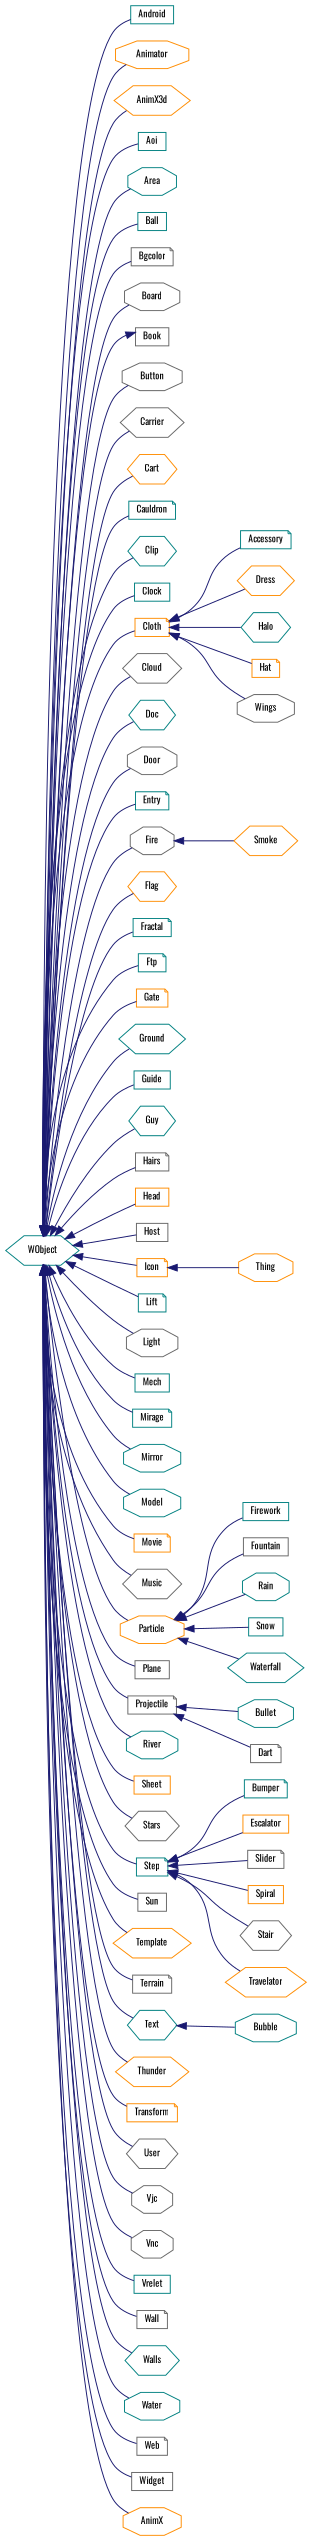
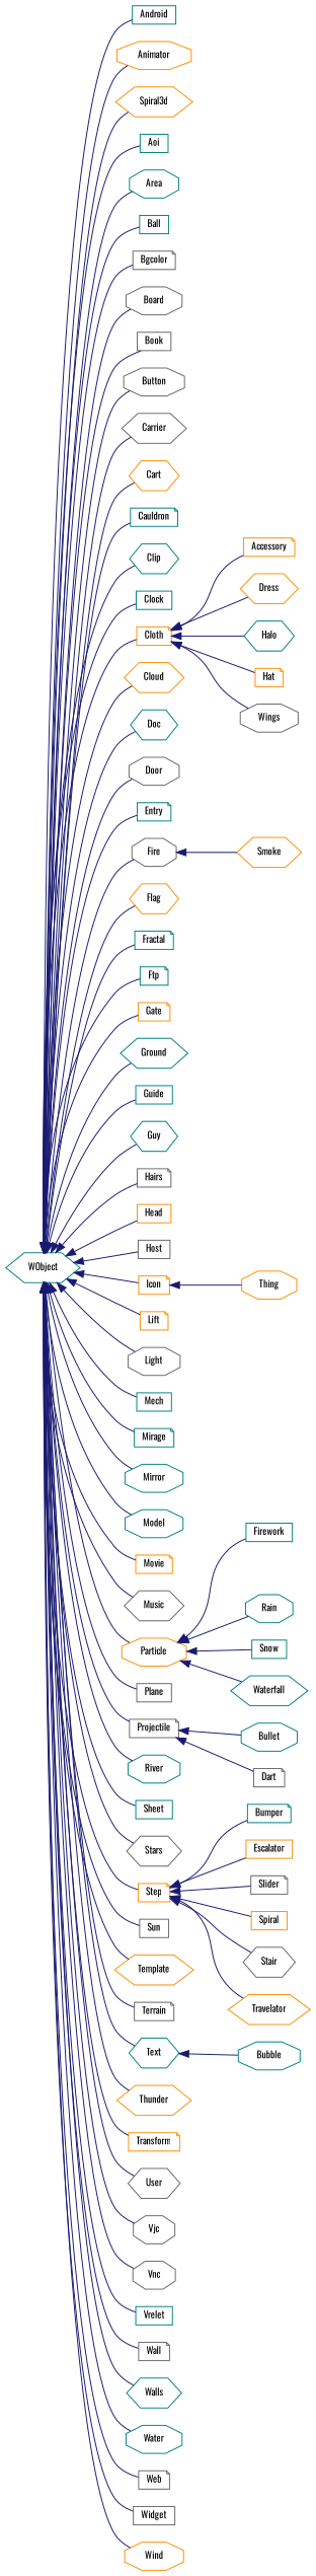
  digraph {
    fontname=Oswald
    rankdir=LR
    node [color=teal fontname=Oswald fontsize=10 shape=hexagon]
    edge [color=midnightblue dir=back fontname=Oswald fontsize=10 labelfontname=FreeSans labelfontsize=10 style=solid]
    n1 [height=0.2 label=WObject width=0.4]
    n2 [height=0.2 label=Android shape=box width=0.4]
    n3 [color=darkorange height=0.2 label=Animator shape=octagon width=0.4]
-   n4 [color=darkorange height=0.2 label=AnimX3d width=0.4]
+   n4 [color=darkorange height=0.2 label=Spiral3d width=0.4]
    n5 [height=0.2 label=Aoi shape=box width=0.4]
    n6 [height=0.2 label=Area shape=octagon width=0.4]
    n7 [height=0.2 label=Ball shape=box width=0.4]
    n8 [color=gray40 height=0.2 label=Bgcolor shape=note width=0.4]
    n9 [color=gray40 height=0.2 label=Board shape=octagon width=0.4]
    n10 [color=gray40 height=0.2 label=Book shape=box width=0.4]
    n11 [color=gray40 height=0.2 label=Button shape=octagon width=0.4]
    n12 [color=gray40 height=0.2 label=Carrier width=0.4]
    n13 [color=darkorange height=0.2 label=Cart width=0.4]
    n14 [height=0.2 label=Cauldron shape=note width=0.4]
    n15 [height=0.2 label=Clip width=0.4]
    n16 [height=0.2 label=Clock shape=box width=0.4]
    n17 [color=darkorange height=0.2 label=Cloth shape=note width=0.4]
-   n18 [color=gray40 height=0.2 label=Cloud width=0.4]
+   n18 [color=darkorange height=0.2 label=Cloud width=0.4]
    n19 [height=0.2 label=Doc width=0.4]
    n20 [color=gray40 height=0.2 label=Door shape=octagon width=0.4]
    n21 [height=0.2 label=Entry shape=note width=0.4]
    n22 [color=gray40 height=0.2 label=Fire shape=octagon width=0.4]
    n23 [color=darkorange height=0.2 label=Flag width=0.4]
    n24 [height=0.2 label=Fractal shape=note width=0.4]
    n25 [height=0.2 label=Ftp shape=note width=0.4]
    n26 [color=darkorange height=0.2 label=Gate shape=note width=0.4]
    n27 [height=0.2 label=Ground width=0.4]
    n28 [height=0.2 label=Guide shape=box width=0.4]
    n29 [height=0.2 label=Guy width=0.4]
    n30 [color=gray40 height=0.2 label=Hairs shape=note width=0.4]
    n31 [color=darkorange height=0.2 label=Head shape=box width=0.4]
    n32 [color=gray40 height=0.2 label=Host shape=box width=0.4]
    n33 [color=darkorange height=0.2 label=Icon shape=note width=0.4]
-   n34 [height=0.2 label=Lift shape=note width=0.4]
+   n34 [color=darkorange height=0.2 label=Lift shape=note width=0.4]
    n35 [color=gray40 height=0.2 label=Light shape=octagon width=0.4]
    n36 [height=0.2 label=Mech shape=box width=0.4]
    n37 [height=0.2 label=Mirage shape=note width=0.4]
    n38 [height=0.2 label=Mirror shape=octagon width=0.4]
    n39 [height=0.2 label=Model shape=octagon width=0.4]
    n40 [color=darkorange height=0.2 label=Movie shape=note width=0.4]
    n41 [color=gray40 height=0.2 label=Music width=0.4]
    n42 [color=darkorange height=0.2 label=Particle shape=octagon width=0.4]
    n43 [color=gray40 height=0.2 label=Plane shape=box width=0.4]
    n44 [color=gray40 height=0.2 label=Projectile shape=note width=0.4]
    n45 [height=0.2 label=River shape=octagon width=0.4]
-   n46 [color=darkorange height=0.2 label=Sheet shape=box width=0.4]
+   n46 [height=0.2 label=Sheet shape=box width=0.4]
    n47 [color=gray40 height=0.2 label=Stars width=0.4]
-   n48 [height=0.2 label=Step shape=note width=0.4]
+   n48 [color=darkorange height=0.2 label=Step shape=note width=0.4]
    n49 [color=gray40 height=0.2 label=Sun shape=box width=0.4]
    n50 [color=darkorange height=0.2 label=Template width=0.4]
    n51 [color=gray40 height=0.2 label=Terrain shape=note width=0.4]
    n52 [height=0.2 label=Text width=0.4]
    n53 [color=darkorange height=0.2 label=Thunder width=0.4]
    n54 [color=darkorange height=0.2 label=Transform shape=note width=0.4]
    n55 [color=gray40 height=0.2 label=User width=0.4]
    n56 [color=gray40 height=0.2 label=Vjc shape=octagon width=0.4]
    n57 [color=gray40 height=0.2 label=Vnc shape=octagon width=0.4]
    n58 [height=0.2 label=Vrelet shape=box width=0.4]
    n59 [color=gray40 height=0.2 label=Wall shape=note width=0.4]
    n60 [height=0.2 label=Walls width=0.4]
    n61 [height=0.2 label=Water shape=octagon width=0.4]
    n62 [color=gray40 height=0.2 label=Web shape=note width=0.4]
    n63 [color=gray40 height=0.2 label=Widget shape=box width=0.4]
-   n64 [color=darkorange height=0.2 label=AnimX shape=octagon width=0.4]
-   n65 [height=0.2 label=Accessory shape=note width=0.4]
+   n64 [color=darkorange height=0.2 label=Wind shape=octagon width=0.4]
+   n65 [color=darkorange height=0.2 label=Accessory shape=note width=0.4]
    n66 [color=darkorange height=0.2 label=Dress width=0.4]
    n67 [height=0.2 label=Halo width=0.4]
    n68 [color=darkorange height=0.2 label=Hat shape=note width=0.4]
    n69 [color=gray40 height=0.2 label=Wings shape=octagon width=0.4]
    n70 [color=darkorange height=0.2 label=Smoke width=0.4]
    n71 [color=darkorange height=0.2 label=Thing shape=octagon width=0.4]
    n72 [height=0.2 label=Firework shape=box width=0.4]
-   n73 [color=gray40 height=0.2 label=Fountain shape=box width=0.4]
    n74 [height=0.2 label=Rain shape=octagon width=0.4]
    n75 [height=0.2 label=Snow shape=box width=0.4]
    n76 [height=0.2 label=Waterfall width=0.4]
    n77 [height=0.2 label=Bullet shape=octagon width=0.4]
    n78 [color=gray40 height=0.2 label=Dart shape=note width=0.4]
    n79 [height=0.2 label=Bumper shape=note width=0.4]
    n80 [color=darkorange height=0.2 label=Escalator shape=box width=0.4]
    n81 [color=gray40 height=0.2 label=Slider shape=note width=0.4]
    n82 [color=darkorange height=0.2 label=Spiral shape=box width=0.4]
    n83 [color=gray40 height=0.2 label=Stair width=0.4]
    n84 [color=darkorange height=0.2 label=Travelator width=0.4]
    n85 [height=0.2 label=Bubble shape=octagon width=0.4]
    n1 -> n2
    n1 -> n3
    n1 -> n4
    n1 -> n5
    n1 -> n6
    n1 -> n7
    n1 -> n8
    n1 -> n9
-   n10 -> n1
+   n1 -> n10
    n1 -> n11
    n1 -> n12
    n1 -> n13
    n1 -> n14
    n1 -> n15
    n1 -> n16
    n1 -> n17
    n1 -> n18
    n1 -> n19
    n1 -> n20
    n1 -> n21
    n1 -> n22
    n1 -> n23
    n1 -> n24
    n1 -> n25
    n1 -> n26
    n1 -> n27
    n1 -> n28
    n1 -> n29
    n1 -> n30
    n1 -> n31
    n1 -> n32
    n1 -> n33
    n1 -> n34
    n1 -> n35
    n1 -> n36
    n1 -> n37
    n1 -> n38
    n1 -> n39
    n1 -> n40
    n1 -> n41
    n1 -> n42
    n1 -> n43
    n1 -> n44
    n1 -> n45
    n1 -> n46
    n1 -> n47
    n1 -> n48
    n1 -> n49
    n1 -> n50
    n1 -> n51
    n1 -> n52
    n1 -> n53
    n1 -> n54
    n1 -> n55
    n1 -> n56
    n1 -> n57
    n1 -> n58
    n1 -> n59
    n1 -> n60
    n1 -> n61
    n1 -> n62
    n1 -> n63
    n1 -> n64
    n17 -> n65
    n17 -> n66
    n17 -> n67
    n17 -> n68
    n17 -> n69
    n22 -> n70
    n33 -> n71
    n42 -> n72
-   n42 -> n73
    n42 -> n74
    n42 -> n75
    n42 -> n76
    n44 -> n77
    n44 -> n78
    n48 -> n79
    n48 -> n80
    n48 -> n81
    n48 -> n82
    n48 -> n83
    n48 -> n84
    n52 -> n85
  }
